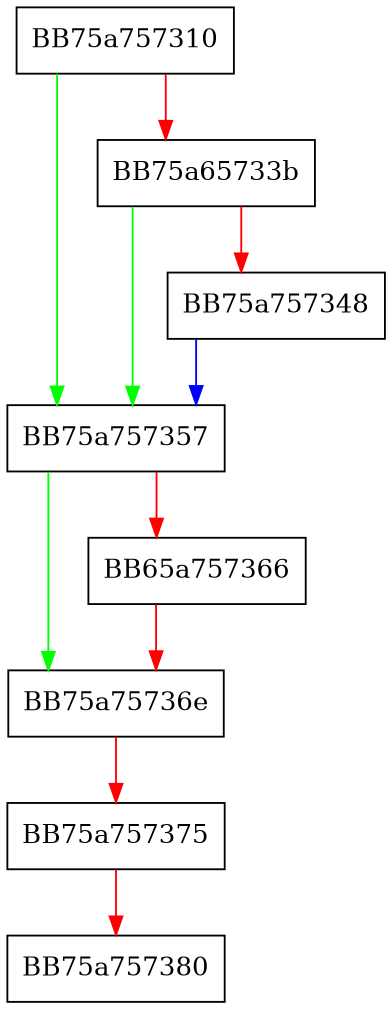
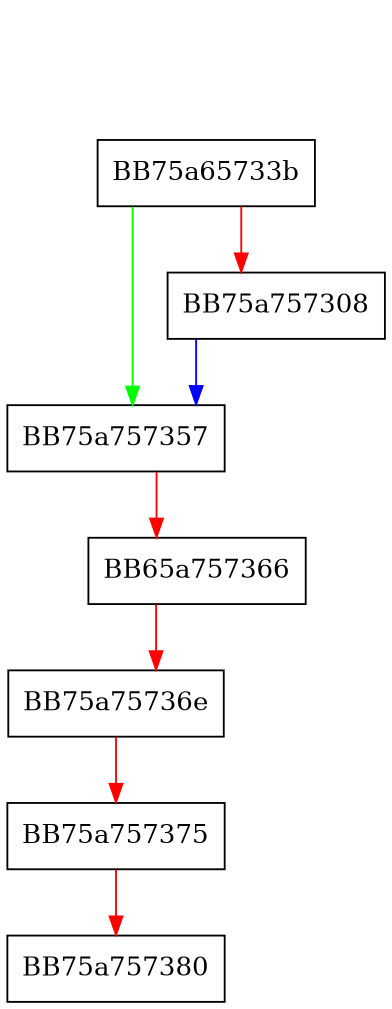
  digraph {
    splines=ortho
    node [shape=box]
    edge [color=red]
-   BB75a757310
    BB75a757357
    n3 [label=BB75a65733b]
    BB75a75736e
    n5 [label=BB65a757366]
-   BB75a757348
+   BB75a757348 [label=BB75a757308]
    BB75a757375
    BB75a757380
-   BB75a757310 -> BB75a757357 [color=green]
-   BB75a757310 -> n3
-   BB75a757357 -> BB75a75736e [color=green]
    BB75a757357 -> n5
    n3 -> BB75a757357 [color=green]
    n3 -> BB75a757348
    BB75a75736e -> BB75a757375
    n5 -> BB75a75736e
    BB75a757348 -> BB75a757357 [color=blue]
    BB75a757375 -> BB75a757380
  }
